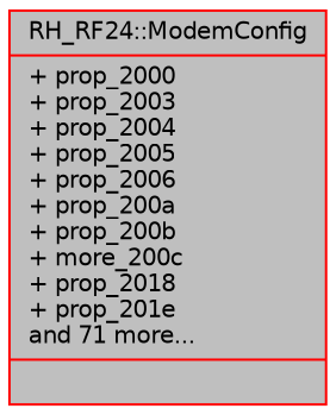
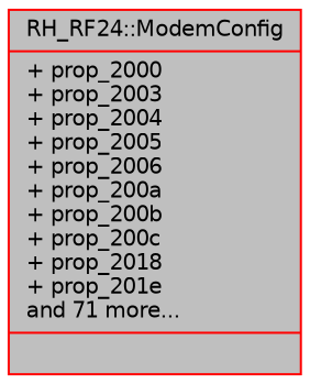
  digraph {
-   n1 [color=red fillcolor=grey75 fontcolor=black fontname=Helvetica fontsize=10 height=0.2 label="{RH_RF24::ModemConfig\n|+ prop_2000\l+ prop_2003\l+ prop_2004\l+ prop_2005\l+ prop_2006\l+ prop_200a\l+ prop_200b\l+ more_200c\l+ prop_2018\l+ prop_201e\land 71 more...\l|}" shape=record style=filled width=0.4]
+   n1 [color=red fillcolor=grey75 fontcolor=black fontname=Helvetica fontsize=10 height=0.2 label="{RH_RF24::ModemConfig\n|+ prop_2000\l+ prop_2003\l+ prop_2004\l+ prop_2005\l+ prop_2006\l+ prop_200a\l+ prop_200b\l+ prop_200c\l+ prop_2018\l+ prop_201e\land 71 more...\l|}" shape=record style=filled width=0.4]
  }
